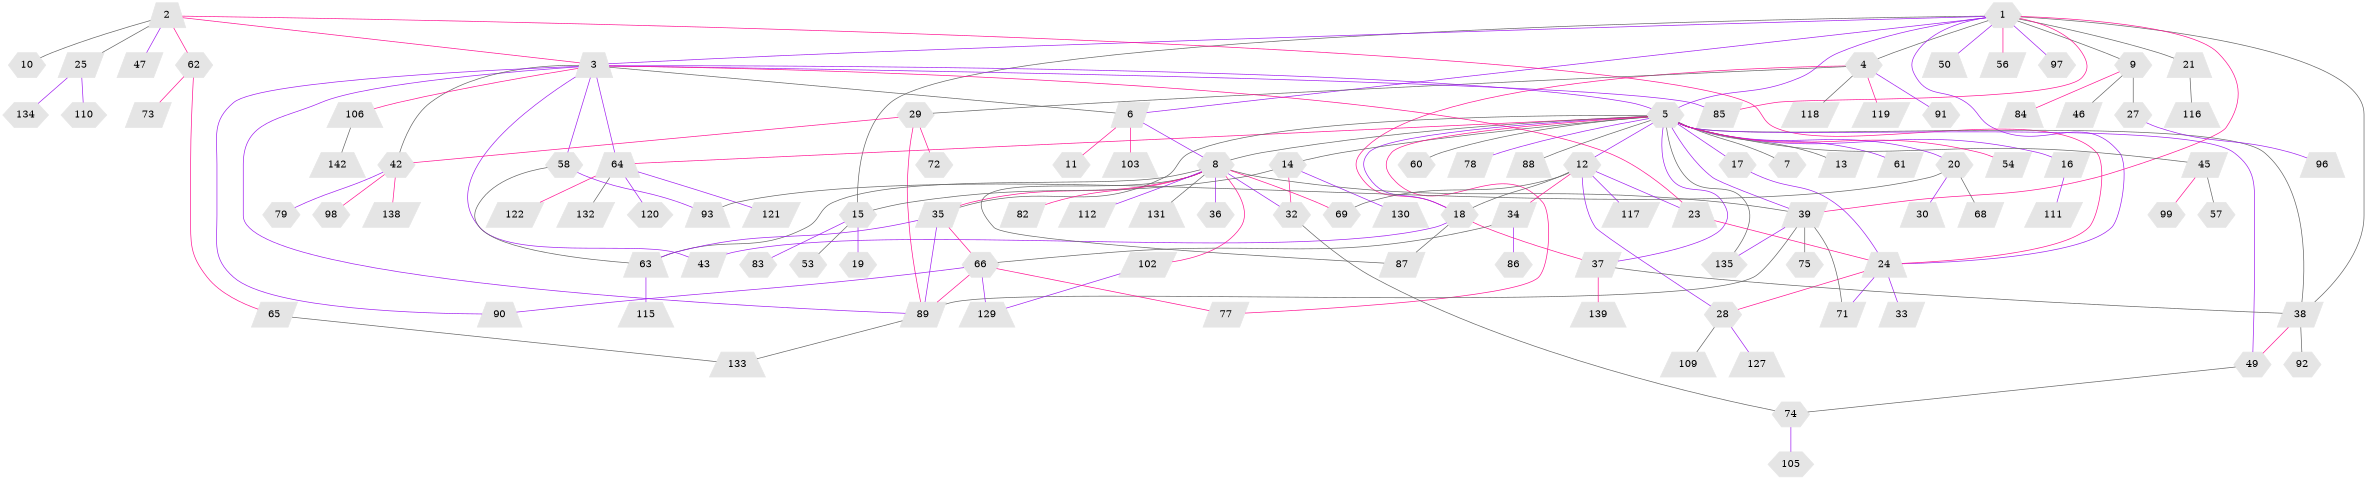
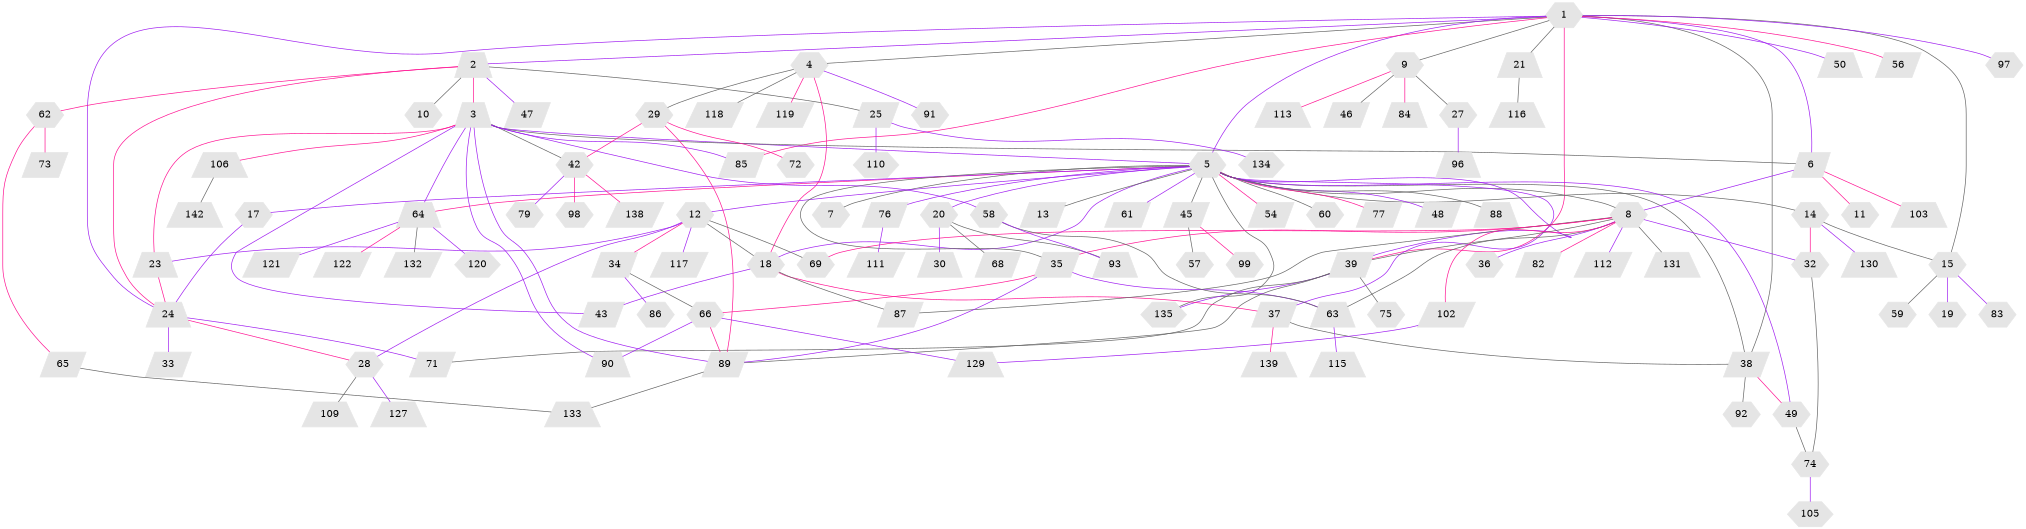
  graph {
    node [color=gray90 shape=hexagon style=filled]
    edge [color=purple]
    1 [super="+125"]
    2 [shape=trapezium super="+126"]
    4 [super="+22"]
    5 [super="+31"]
    6 [shape=parallelogram super="+48"]
    9 [super="+104"]
    15 [super="+51"]
    21 [shape=trapezium]
    24 [shape=trapezium super="+52"]
    38 [shape=parallelogram super="+59"]
    39 [shape=parallelogram]
    50 [shape=trapezium]
    56 [shape=parallelogram]
    85 [shape=parallelogram super="+100"]
    97
    3 [shape=trapezium super="+114"]
    10
    25 [shape=parallelogram super="+108"]
    47 [shape=parallelogram]
    62 [super="+140"]
    18 [super="+81"]
    29
    91
    118 [shape=parallelogram]
    119 [shape=parallelogram]
    64 [shape=trapezium super="+67"]
    7
    8 [super="+26"]
    12 [super="+40"]
    13 [shape=parallelogram]
    14
-   16 [shape=parallelogram]
+   16 [shape=parallelogram label=76]
    17 [super="+80"]
    20 [super="+94"]
    35 [shape=parallelogram]
    37 [shape=parallelogram super="+107"]
    n37 [label=61 shape=parallelogram]
    45 [shape=parallelogram]
    49
    54 [shape=parallelogram]
    60
    77 [shape=parallelogram]
-   78 [shape=parallelogram]
+   78 [shape=parallelogram label=48]
    88 [shape=trapezium super="+123"]
    135
    11
    103 [shape=trapezium]
    27
    46 [shape=parallelogram]
    84 [shape=trapezium]
-   53
+   113 [shape=trapezium]
+   53 [label=59]
    19 [super="+70"]
    83
    116 [shape=trapezium]
    28 [super="+44"]
    33 [shape=parallelogram super="+128"]
    71 [shape=parallelogram]
    92
    89 [shape=parallelogram super="+141"]
    75 [super="+95"]
    23 [shape=trapezium super="+136"]
    42 [super="+61"]
    43 [shape=parallelogram]
    58
    90 [shape=trapezium]
    106 [shape=trapezium]
    110
    134
    65 [shape=parallelogram]
    73 [shape=parallelogram]
    79
    98
    138 [shape=parallelogram]
    63 [shape=trapezium]
    93 [shape=trapezium super="+124"]
    120
    121 [shape=parallelogram]
    122 [shape=parallelogram]
    132 [shape=parallelogram]
    133 [shape=trapezium]
    142 [shape=trapezium]
    87 [shape=parallelogram]
    72
    32 [super="+55"]
    36
    69
    82 [shape=parallelogram]
    102 [shape=parallelogram]
    112 [shape=parallelogram]
    131 [shape=trapezium]
    34 [shape=parallelogram super="+101"]
    117 [shape=parallelogram]
    130 [shape=trapezium]
    111 [shape=parallelogram]
    30 [shape=trapezium]
    68 [shape=parallelogram]
    66 [super="+76"]
    139 [shape=trapezium]
    99
    57
    74 [super="+137"]
    115 [shape=trapezium]
    129 [shape=trapezium]
    96 [shape=trapezium]
    109 [shape=trapezium]
    127 [shape=trapezium]
    86
    105
-   1 -- 3
+   1 -- 2
    1 -- 4 [color=gray40]
    1 -- 5
    1 -- 6
    1 -- 9 [color=gray40]
    1 -- 15 [color=gray40]
    1 -- 21 [color=gray40]
    1 -- 24
    1 -- 38 [color=gray40 weight=2]
    1 -- 39 [color=deeppink]
    1 -- 50
    1 -- 56 [color=deeppink]
    1 -- 85 [color=deeppink]
    1 -- 97
    2 -- 24 [color=deeppink]
    2 -- 3 [color=deeppink]
    2 -- 10 [color=gray40]
    2 -- 25 [color=gray40]
    2 -- 47
    2 -- 62 [color=deeppink]
    4 -- 18 [color=deeppink]
    4 -- 29 [color=gray40]
    4 -- 91
    4 -- 118 [color=gray40]
    4 -- 119 [color=deeppink]
    5 -- 38 [color=gray40]
    5 -- 39
    5 -- 18
    5 -- 64 [color=deeppink]
    5 -- 7 [color=gray40]
    5 -- 8 [color=gray40]
    5 -- 12
    5 -- 13 [color=gray40]
    5 -- 14 [color=gray40]
    5 -- 16
    5 -- 17
    5 -- 20
    5 -- 35 [color=gray40]
    5 -- 37
    5 -- n37
    5 -- 45 [color=gray40]
    5 -- 49
    5 -- 54 [color=deeppink]
    5 -- 60 [color=gray40]
    5 -- 77 [color=deeppink]
    5 -- 78
    5 -- 88 [color=gray40]
    5 -- 135 [color=gray40]
    6 -- 8
    6 -- 11 [color=deeppink]
    6 -- 103 [color=deeppink]
    9 -- 27 [color=gray40]
    9 -- 46 [color=gray40]
    9 -- 84 [color=deeppink]
+   9 -- 113 [color=deeppink]
    15 -- 53 [color=gray40]
    15 -- 19
    15 -- 83
    21 -- 116 [color=gray40]
    24 -- 28 [color=deeppink]
    24 -- 33
    24 -- 71
    38 -- 49 [color=deeppink]
    38 -- 92 [color=gray40]
    39 -- 135
    39 -- 71 [color=gray40]
    39 -- 89 [color=gray40]
    39 -- 75 [color=gray40]
    3 -- 5
    3 -- 6 [color=gray40]
    3 -- 85
    3 -- 64 [weight=2]
    3 -- 89
    3 -- 23 [color=deeppink]
    3 -- 42 [color=gray40]
    3 -- 43
    3 -- 58
    3 -- 90
    3 -- 106 [color=deeppink]
    25 -- 110
    25 -- 134
    62 -- 65 [color=deeppink]
    62 -- 73 [color=deeppink]
    18 -- 37 [color=deeppink]
    18 -- 43
    18 -- 87 [color=gray40]
    29 -- 89 [color=deeppink]
    29 -- 42 [color=deeppink]
    29 -- 72 [color=deeppink]
    64 -- 120
    64 -- 121
    64 -- 122 [color=deeppink]
    64 -- 132 [color=gray40]
    8 -- 39 [color=gray40 weight=2]
    8 -- 35 [color=deeppink]
    8 -- 63 [color=gray40]
    8 -- 87 [color=gray40]
    8 -- 32
    8 -- 36
    8 -- 69 [color=deeppink]
    8 -- 82 [color=deeppink]
    8 -- 102 [color=deeppink]
    8 -- 112
    8 -- 131 [color=gray40]
    12 -- 18 [color=gray40]
    12 -- 28
    12 -- 23
    12 -- 69 [color=gray40]
    12 -- 34 [color=deeppink]
    12 -- 117
    14 -- 15 [color=gray40]
    14 -- 32 [color=deeppink]
    14 -- 130
    16 -- 111
    17 -- 24
    20 -- 93 [color=gray40]
    20 -- 30
    20 -- 68 [color=gray40]
    35 -- 89
    35 -- 63
    35 -- 66 [color=deeppink]
    37 -- 38 [color=gray40]
    37 -- 139 [color=deeppink]
    45 -- 99 [color=deeppink]
    45 -- 57 [color=gray40]
    49 -- 74 [color=gray40]
    27 -- 96
    28 -- 109 [color=gray40]
    28 -- 127
    89 -- 133 [color=gray40]
    23 -- 24 [color=deeppink]
    42 -- 79
    42 -- 98 [color=deeppink]
    42 -- 138 [color=deeppink]
    58 -- 63 [color=gray40]
    58 -- 93
    106 -- 142 [color=gray40]
    65 -- 133 [color=gray40]
    63 -- 115
    32 -- 74 [color=gray40]
    102 -- 129
    34 -- 66 [color=gray40]
    34 -- 86
-   66 -- 77 [color=deeppink]
    66 -- 89 [color=deeppink]
    66 -- 90
    66 -- 129
    74 -- 105
  }
